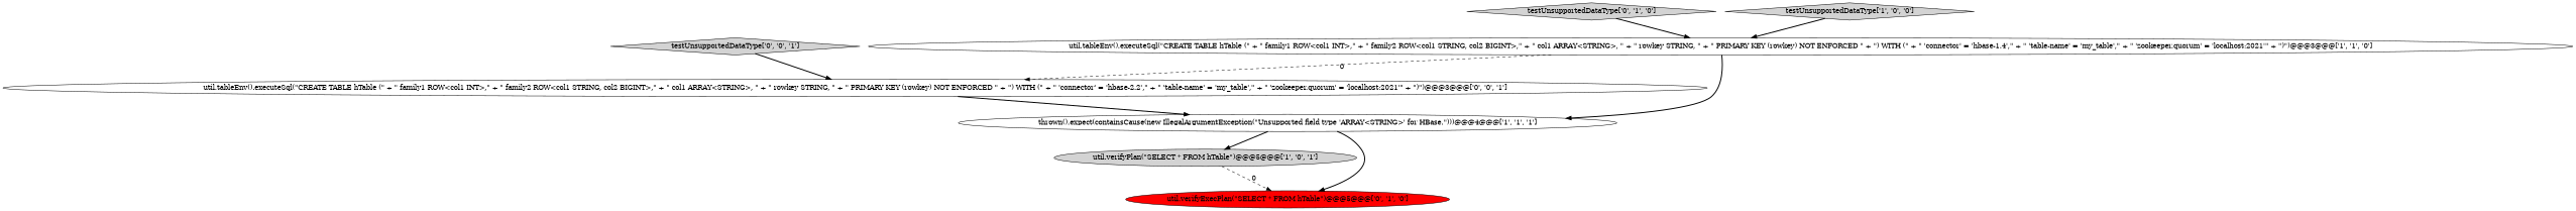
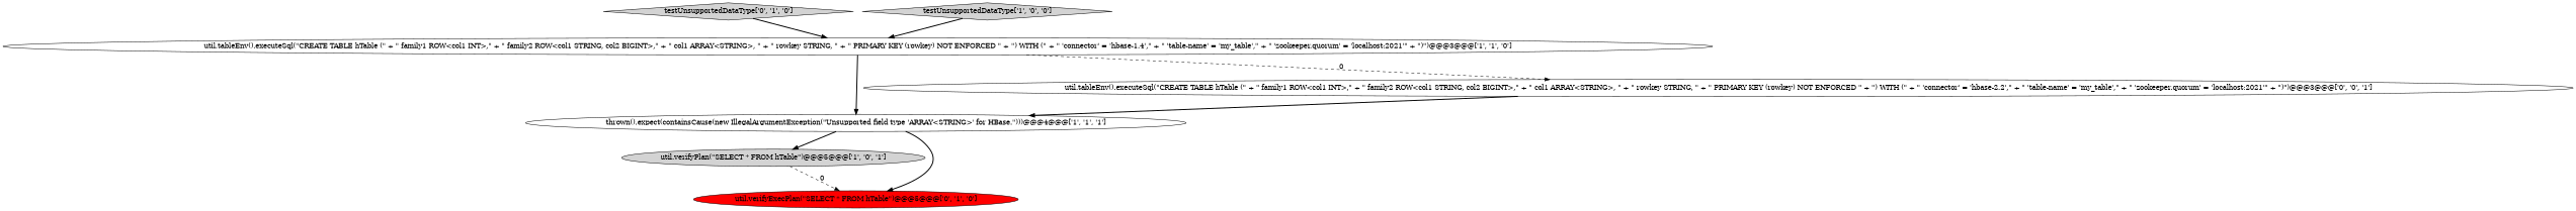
  digraph {
    node [fillcolor=lightgray shape=ellipse style=filled]
    edge [style=bold]
    n1 [fillcolor=white label="util.tableEnv().executeSql(\"CREATE TABLE hTable (\" + \" family1 ROW<col1 INT>,\" + \" family2 ROW<col1 STRING, col2 BIGINT>,\" + \" col1 ARRAY<STRING>, \" + \" rowkey STRING, \" + \" PRIMARY KEY (rowkey) NOT ENFORCED \" + \") WITH (\" + \" 'connector' = 'hbase-1.4',\" + \" 'table-name' = 'my_table',\" + \" 'zookeeper.quorum' = 'localhost:2021'\" + \")\")@@@3@@@['1', '1', '0']"]
    n2 [fillcolor=white label="thrown().expect(containsCause(new IllegalArgumentException(\"Unsupported field type 'ARRAY<STRING>' for HBase.\")))@@@4@@@['1', '1', '1']"]
    n3 [fillcolor=white label="util.tableEnv().executeSql(\"CREATE TABLE hTable (\" + \" family1 ROW<col1 INT>,\" + \" family2 ROW<col1 STRING, col2 BIGINT>,\" + \" col1 ARRAY<STRING>, \" + \" rowkey STRING, \" + \" PRIMARY KEY (rowkey) NOT ENFORCED \" + \") WITH (\" + \" 'connector' = 'hbase-2.2',\" + \" 'table-name' = 'my_table',\" + \" 'zookeeper.quorum' = 'localhost:2021'\" + \")\")@@@3@@@['0', '0', '1']"]
-   n4 [label="testUnsupportedDataType['0', '0', '1']" shape=diamond]
    n5 [label="util.verifyPlan(\"SELECT * FROM hTable\")@@@5@@@['1', '0', '1']"]
    n6 [fillcolor=red label="util.verifyExecPlan(\"SELECT * FROM hTable\")@@@5@@@['0', '1', '0']"]
    n7 [label="testUnsupportedDataType['0', '1', '0']" shape=diamond]
    n8 [label="testUnsupportedDataType['1', '0', '0']" shape=diamond]
    n1 -> n2
    n1 -> n3 [label=0 style=dashed]
    n2 -> n5
    n2 -> n6
    n3 -> n2
-   n4 -> n3
    n5 -> n6 [label=0 style=dashed]
    n7 -> n1
    n8 -> n1
  }
